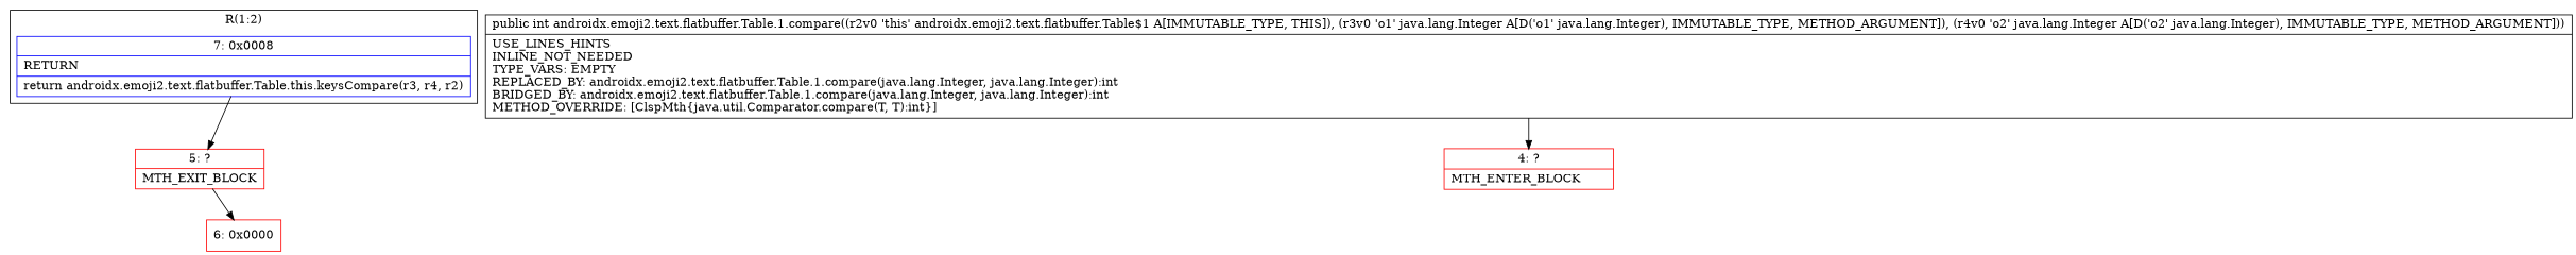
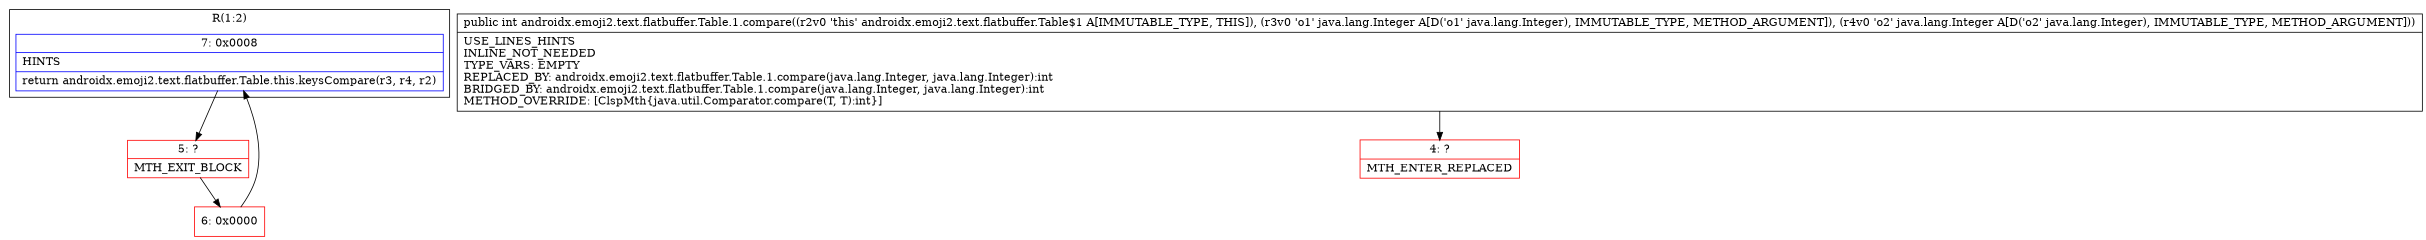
  digraph {
    node [color=red shape=record]
-   n1 [color=blue label="{7\:\ 0x0008|RETURN\l|return androidx.emoji2.text.flatbuffer.Table.this.keysCompare(r3, r4, r2)\l}"]
+   n1 [color=blue label="{7\:\ 0x0008|HINTS\l|return androidx.emoji2.text.flatbuffer.Table.this.keysCompare(r3, r4, r2)\l}"]
    n2 [label="{5\:\ ?|MTH_EXIT_BLOCK\l}"]
    n3 [label="{6\:\ 0x0000}"]
-   n4 [label="{4\:\ ?|MTH_ENTER_BLOCK\l}"]
+   n4 [label="{4\:\ ?|MTH_ENTER_REPLACED\l}"]
    n5 [label="{public int androidx.emoji2.text.flatbuffer.Table.1.compare((r2v0 'this' androidx.emoji2.text.flatbuffer.Table$1 A[IMMUTABLE_TYPE, THIS]), (r3v0 'o1' java.lang.Integer A[D('o1' java.lang.Integer), IMMUTABLE_TYPE, METHOD_ARGUMENT]), (r4v0 'o2' java.lang.Integer A[D('o2' java.lang.Integer), IMMUTABLE_TYPE, METHOD_ARGUMENT]))  | USE_LINES_HINTS\lINLINE_NOT_NEEDED\lTYPE_VARS: EMPTY\lREPLACED_BY: androidx.emoji2.text.flatbuffer.Table.1.compare(java.lang.Integer, java.lang.Integer):int\lBRIDGED_BY: androidx.emoji2.text.flatbuffer.Table.1.compare(java.lang.Integer, java.lang.Integer):int\lMETHOD_OVERRIDE: [ClspMth\{java.util.Comparator.compare(T, T):int\}]\l}" color=""]
    subgraph cluster_1 {
      label="R(1:2)"
      n1
    }
    n1 -> n2
    n2 -> n3
+   n3 -> n1
    n5 -> n4
  }
